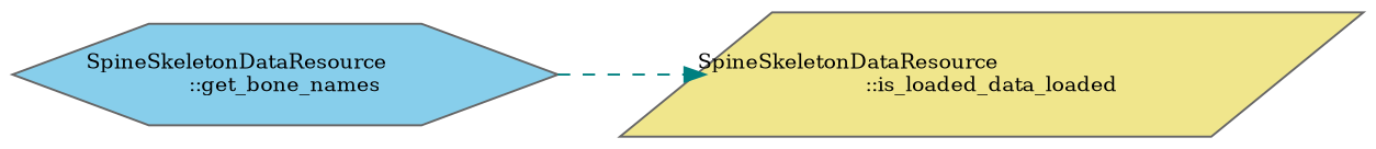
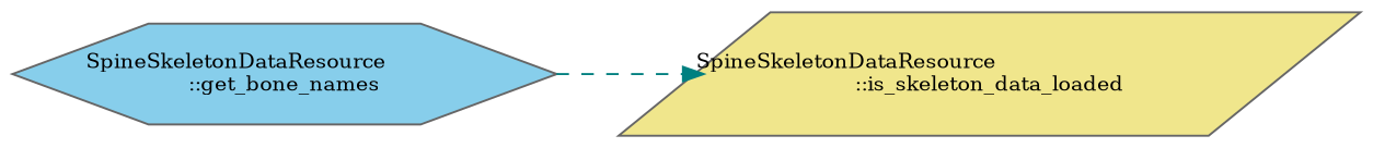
  digraph {
    rankdir=LR
    fontname="DejaVu Serif"
    node [color=gray40 fontname="DejaVu Serif" fontsize=10 style=filled]
    n1 [fillcolor=skyblue fontcolor=black height=0.2 label="SpineSkeletonDataResource\l::get_bone_names" shape=hexagon width=0.4]
-   n2 [fillcolor=khaki height=0.2 label="SpineSkeletonDataResource\l::is_loaded_data_loaded" shape=parallelogram width=0.4]
+   n2 [fillcolor=khaki height=0.2 label="SpineSkeletonDataResource\l::is_skeleton_data_loaded" shape=parallelogram width=0.4]
    n1 -> n2 [color=teal fontname="DejaVu Serif" fontsize=10 labelfontname=Helvetica labelfontsize=10 style=dashed]
  }
